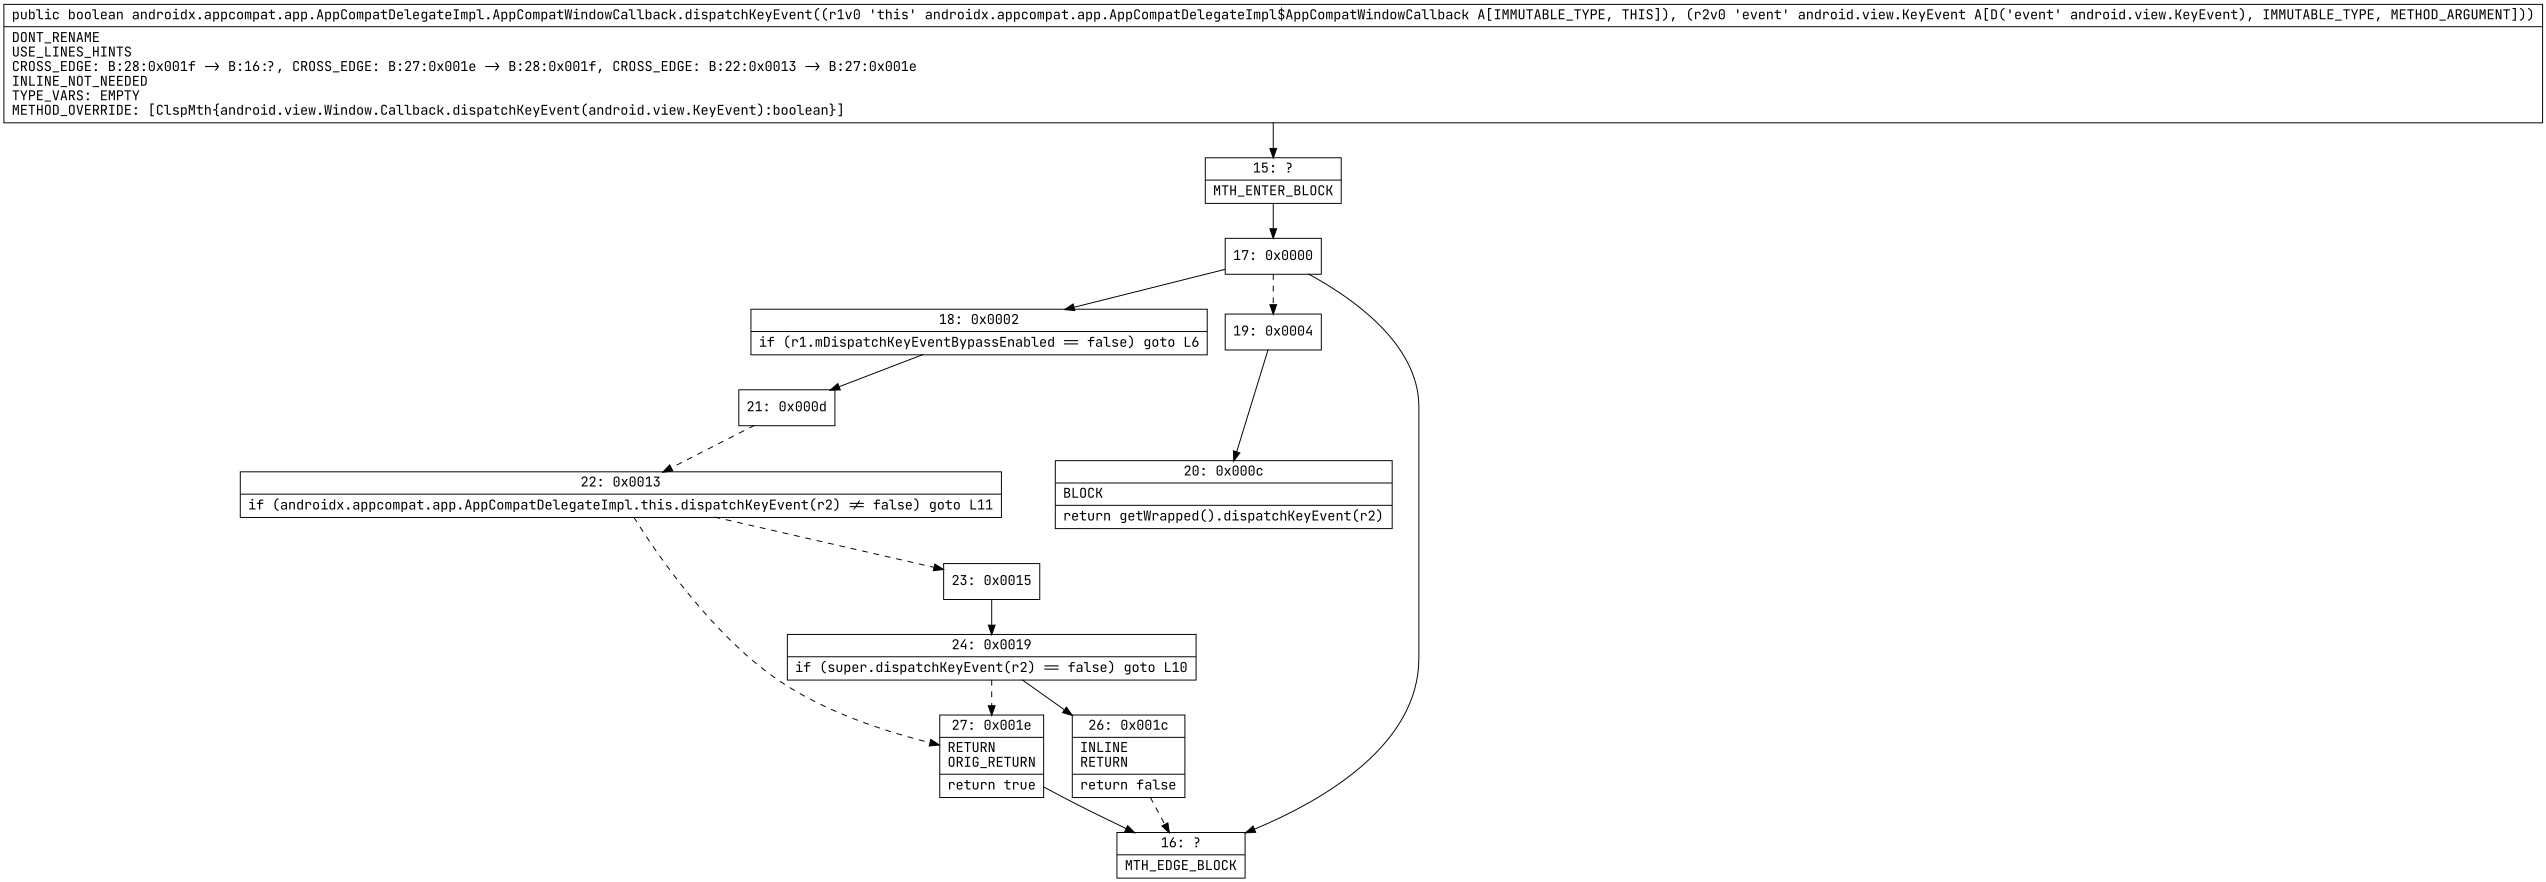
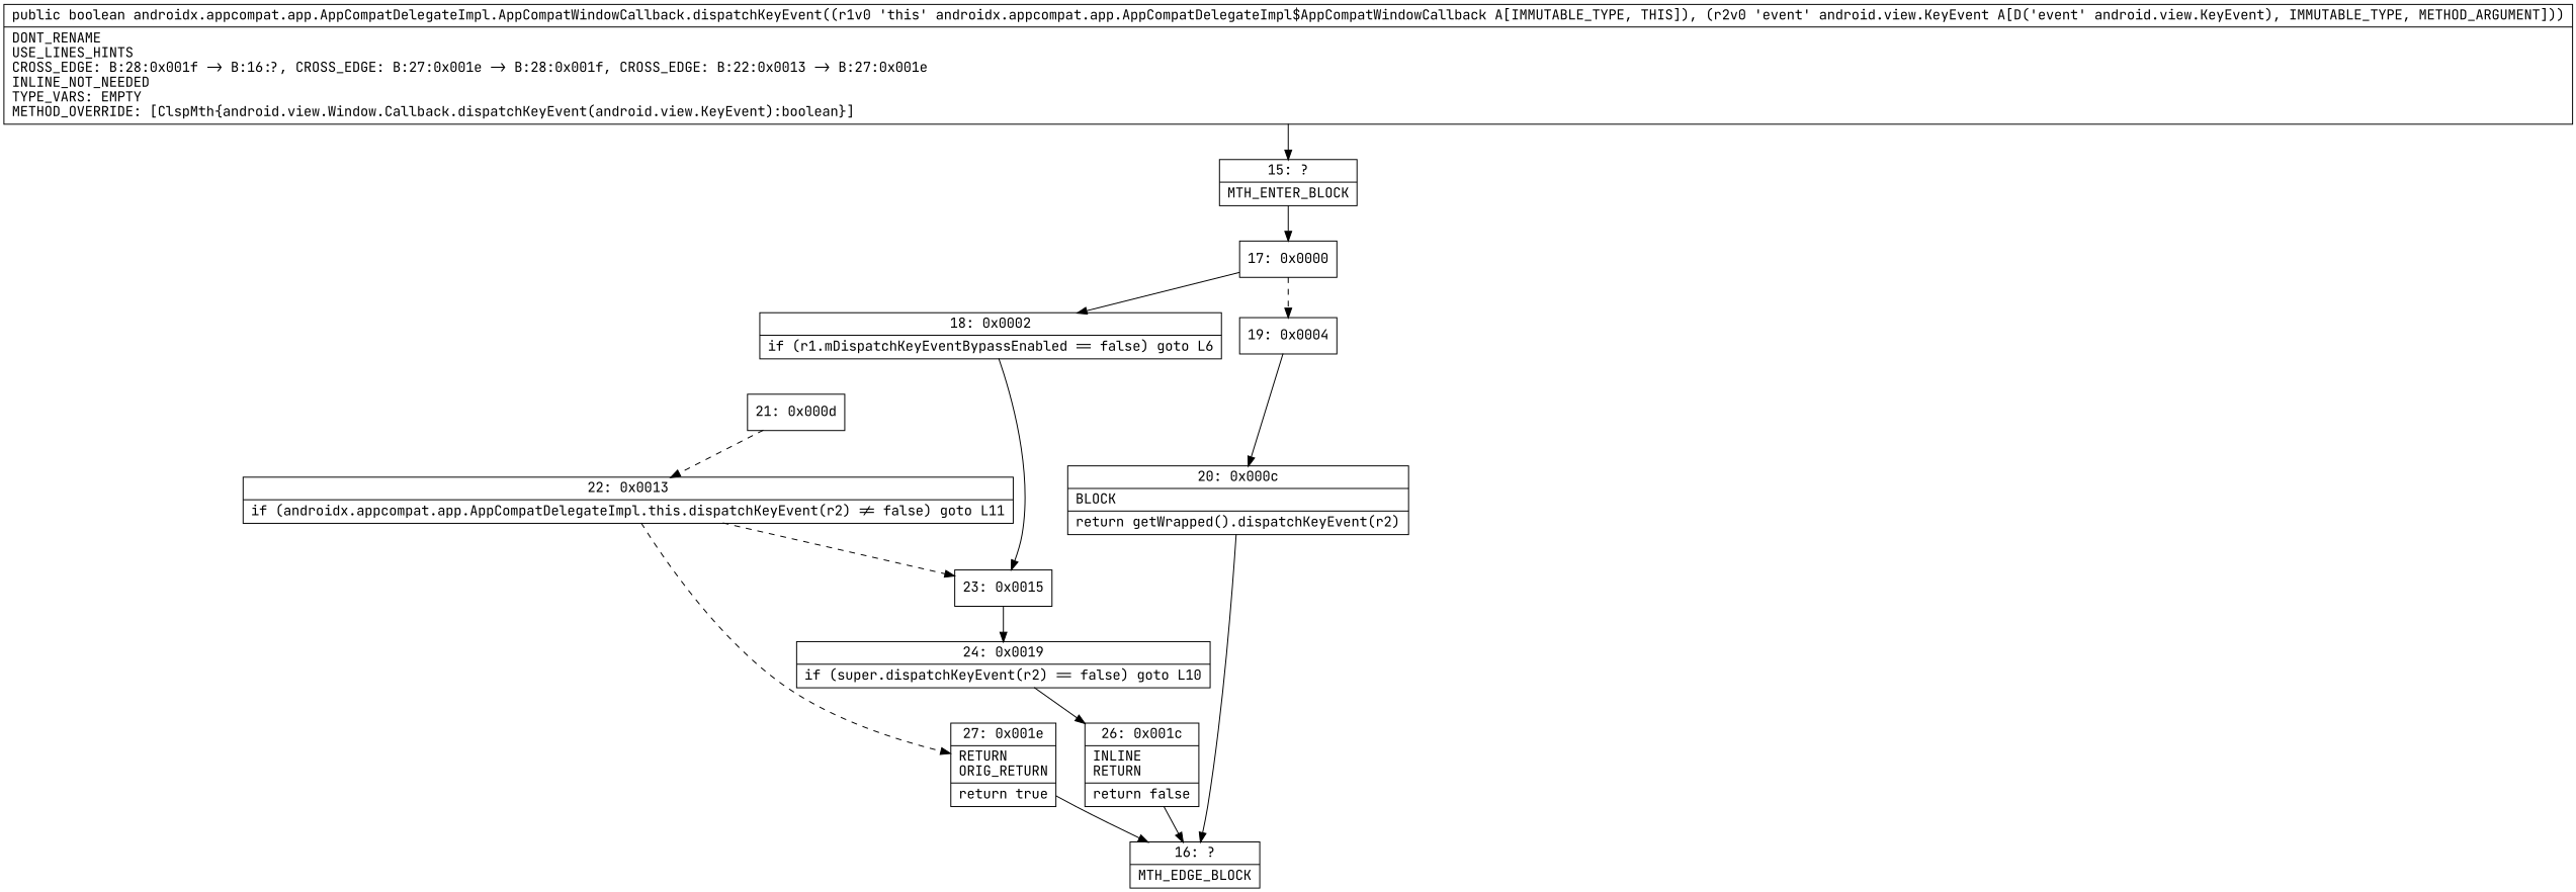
  digraph {
    fontname="JetBrains Mono"
    node [fontname="JetBrains Mono" shape=record]
    edge [fontname="JetBrains Mono"]
    n1 [label="{15\:\ ?|MTH_ENTER_BLOCK\l}"]
    n2 [label="{17\:\ 0x0000}"]
    n3 [label="{18\:\ 0x0002|if (r1.mDispatchKeyEventBypassEnabled == false) goto L6\l}"]
    n4 [label="{19\:\ 0x0004}"]
    n5 [label="{21\:\ 0x000d}"]
    n6 [label="{20\:\ 0x000c|BLOCK\l|return getWrapped().dispatchKeyEvent(r2)\l}"]
    n7 [label="{22\:\ 0x0013|if (androidx.appcompat.app.AppCompatDelegateImpl.this.dispatchKeyEvent(r2) != false) goto L11\l}"]
    n8 [label="{16\:\ ?|MTH_EDGE_BLOCK\l}"]
    n9 [label="{23\:\ 0x0015}"]
    n10 [label="{27\:\ 0x001e|RETURN\lORIG_RETURN\l|return true\l}"]
    n11 [label="{24\:\ 0x0019|if (super.dispatchKeyEvent(r2) == false) goto L10\l}"]
    n12 [label="{26\:\ 0x001c|INLINE\lRETURN\l|return false\l}"]
    n13 [label="{public boolean androidx.appcompat.app.AppCompatDelegateImpl.AppCompatWindowCallback.dispatchKeyEvent((r1v0 'this' androidx.appcompat.app.AppCompatDelegateImpl$AppCompatWindowCallback A[IMMUTABLE_TYPE, THIS]), (r2v0 'event' android.view.KeyEvent A[D('event' android.view.KeyEvent), IMMUTABLE_TYPE, METHOD_ARGUMENT]))  | DONT_RENAME\lUSE_LINES_HINTS\lCROSS_EDGE: B:28:0x001f \-\> B:16:?, CROSS_EDGE: B:27:0x001e \-\> B:28:0x001f, CROSS_EDGE: B:22:0x0013 \-\> B:27:0x001e\lINLINE_NOT_NEEDED\lTYPE_VARS: EMPTY\lMETHOD_OVERRIDE: [ClspMth\{android.view.Window.Callback.dispatchKeyEvent(android.view.KeyEvent):boolean\}]\l}"]
    n1 -> n2
    n2 -> n3
    n2 -> n4 [style=dashed]
-   n3 -> n5
+   n3 -> n9
    n4 -> n6
    n5 -> n7 [style=dashed]
-   n2 -> n8
+   n6 -> n8
    n7 -> n9 [style=dashed]
    n7 -> n10 [style=dashed]
    n9 -> n11
    n10 -> n8
-   n11 -> n10 [style=dashed]
    n11 -> n12
-   n12 -> n8 [style=dashed]
+   n12 -> n8
    n13 -> n1
  }
